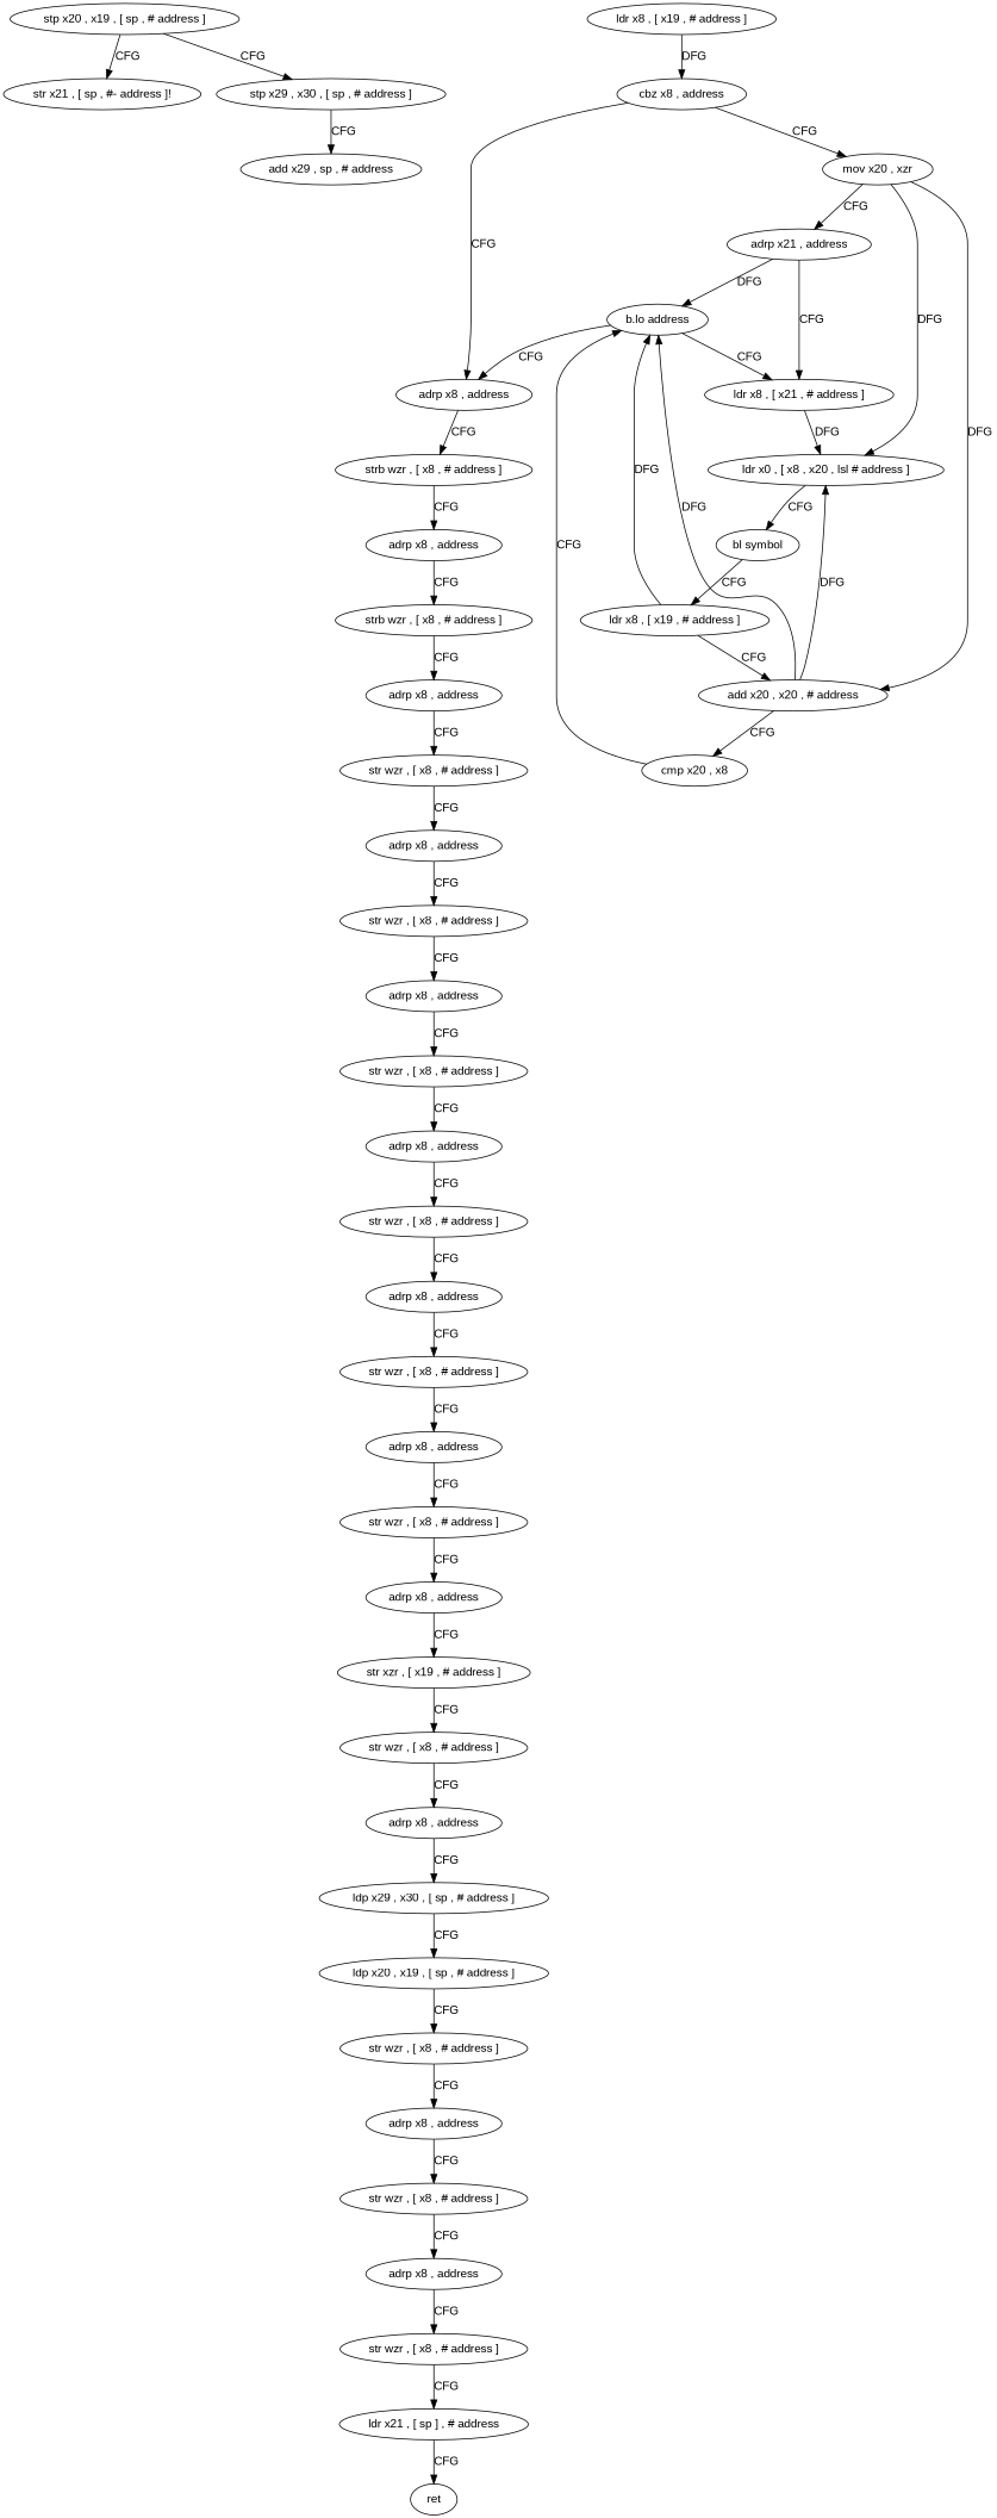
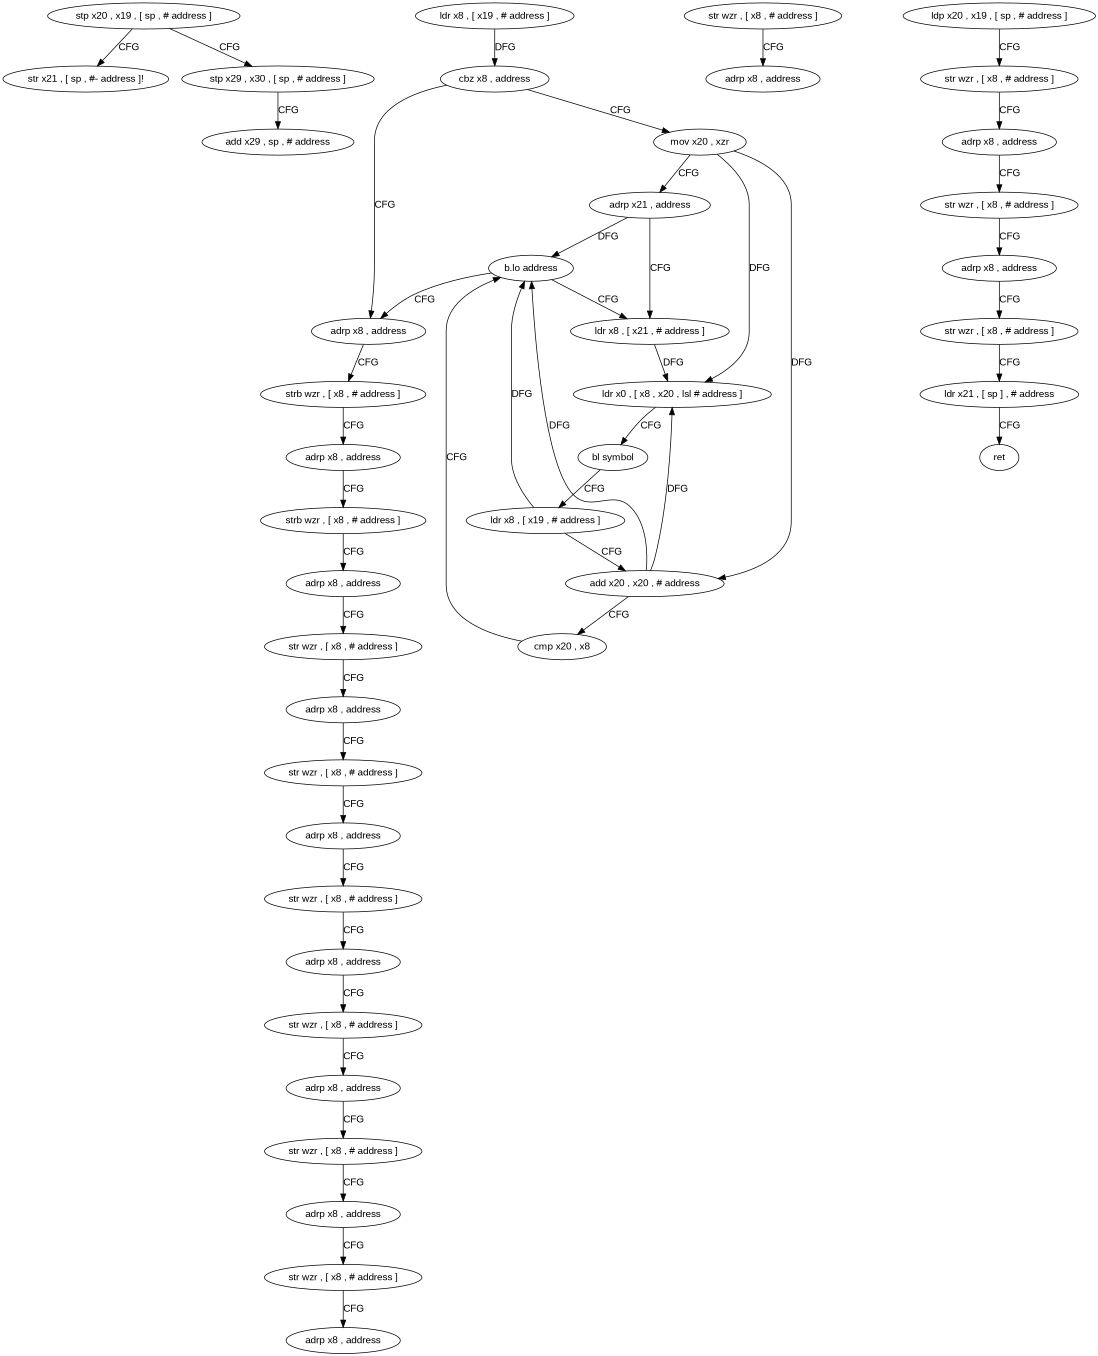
  digraph {
    fontname="Liberation Sans"
    node [fontname="Liberation Sans"]
    edge [fontname="Liberation Sans"]
    n1 [label="str x21 , [ sp , #- address ]!"]
    n2 [label="stp x20 , x19 , [ sp , # address ]"]
    n3 [label="stp x29 , x30 , [ sp , # address ]"]
    n4 [label="add x29 , sp , # address"]
    n5 [label="ldr x8 , [ x19 , # address ]"]
    n6 [label="cbz x8 , address"]
    n7 [label="adrp x8 , address"]
    n8 [label="mov x20 , xzr"]
    n9 [label="strb wzr , [ x8 , # address ]"]
    n10 [label="adrp x21 , address"]
    n11 [label="ldr x0 , [ x8 , x20 , lsl # address ]"]
    n12 [label="add x20 , x20 , # address"]
    n13 [label="adrp x8 , address"]
    n14 [label="b.lo address"]
    n15 [label="ldr x8 , [ x21 , # address ]"]
    n16 [label="bl symbol"]
    n17 [label="cmp x20 , x8"]
    n18 [label="strb wzr , [ x8 , # address ]"]
    n19 [label="adrp x8 , address"]
    n20 [label="str wzr , [ x8 , # address ]"]
    n21 [label="adrp x8 , address"]
    n22 [label="str wzr , [ x8 , # address ]"]
    n23 [label="adrp x8 , address"]
    n24 [label="str wzr , [ x8 , # address ]"]
    n25 [label="adrp x8 , address"]
    n26 [label="str wzr , [ x8 , # address ]"]
    n27 [label="adrp x8 , address"]
    n28 [label="str wzr , [ x8 , # address ]"]
    n29 [label="adrp x8 , address"]
    n30 [label="str wzr , [ x8 , # address ]"]
    n31 [label="adrp x8 , address"]
-   n32 [label="str xzr , [ x19 , # address ]"]
    n33 [label="str wzr , [ x8 , # address ]"]
    n34 [label="adrp x8 , address"]
-   n35 [label="ldp x29 , x30 , [ sp , # address ]"]
    n36 [label="ldp x20 , x19 , [ sp , # address ]"]
    n37 [label="str wzr , [ x8 , # address ]"]
    n38 [label="adrp x8 , address"]
    n39 [label="str wzr , [ x8 , # address ]"]
    n40 [label="adrp x8 , address"]
    n41 [label="str wzr , [ x8 , # address ]"]
    n42 [label="ldr x21 , [ sp ] , # address"]
    n43 [label=ret]
    n44 [label="ldr x8 , [ x19 , # address ]"]
    n2 -> n1 [label=CFG]
    n2 -> n3 [label=CFG]
    n3 -> n4 [label=CFG]
    n5 -> n6 [label=DFG]
    n6 -> n7 [label=CFG]
    n6 -> n8 [label=CFG]
    n7 -> n9 [label=CFG]
    n8 -> n10 [label=CFG]
    n8 -> n11 [label=DFG]
    n8 -> n12 [label=DFG]
    n9 -> n13 [label=CFG]
    n10 -> n14 [label=DFG]
    n10 -> n15 [label=CFG]
    n11 -> n16 [label=CFG]
    n12 -> n11 [label=DFG]
    n12 -> n14 [label=DFG]
    n12 -> n17 [label=CFG]
    n13 -> n18 [label=CFG]
    n14 -> n7 [label=CFG]
    n14 -> n15 [label=CFG]
    n15 -> n11 [label=DFG]
    n16 -> n44 [label=CFG]
    n17 -> n14 [label=CFG]
    n18 -> n19 [label=CFG]
    n19 -> n20 [label=CFG]
    n20 -> n21 [label=CFG]
    n21 -> n22 [label=CFG]
    n22 -> n23 [label=CFG]
    n23 -> n24 [label=CFG]
    n24 -> n25 [label=CFG]
    n25 -> n26 [label=CFG]
    n26 -> n27 [label=CFG]
    n27 -> n28 [label=CFG]
    n28 -> n29 [label=CFG]
    n29 -> n30 [label=CFG]
    n30 -> n31 [label=CFG]
-   n31 -> n32 [label=CFG]
-   n32 -> n33 [label=CFG]
    n33 -> n34 [label=CFG]
-   n34 -> n35 [label=CFG]
-   n35 -> n36 [label=CFG]
    n36 -> n37 [label=CFG]
    n37 -> n38 [label=CFG]
    n38 -> n39 [label=CFG]
    n39 -> n40 [label=CFG]
    n40 -> n41 [label=CFG]
    n41 -> n42 [label=CFG]
    n42 -> n43 [label=CFG]
    n44 -> n12 [label=CFG]
    n44 -> n14 [label=DFG]
  }
